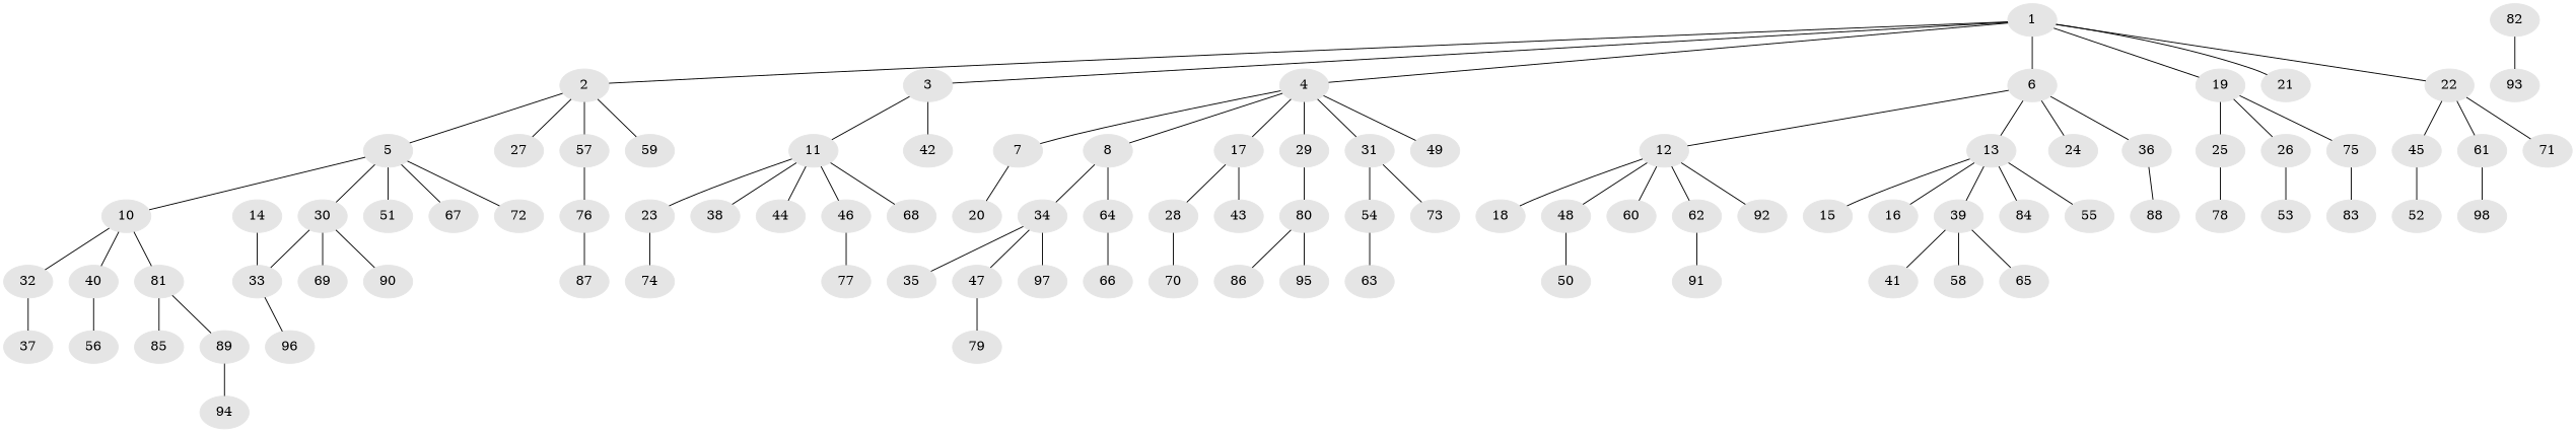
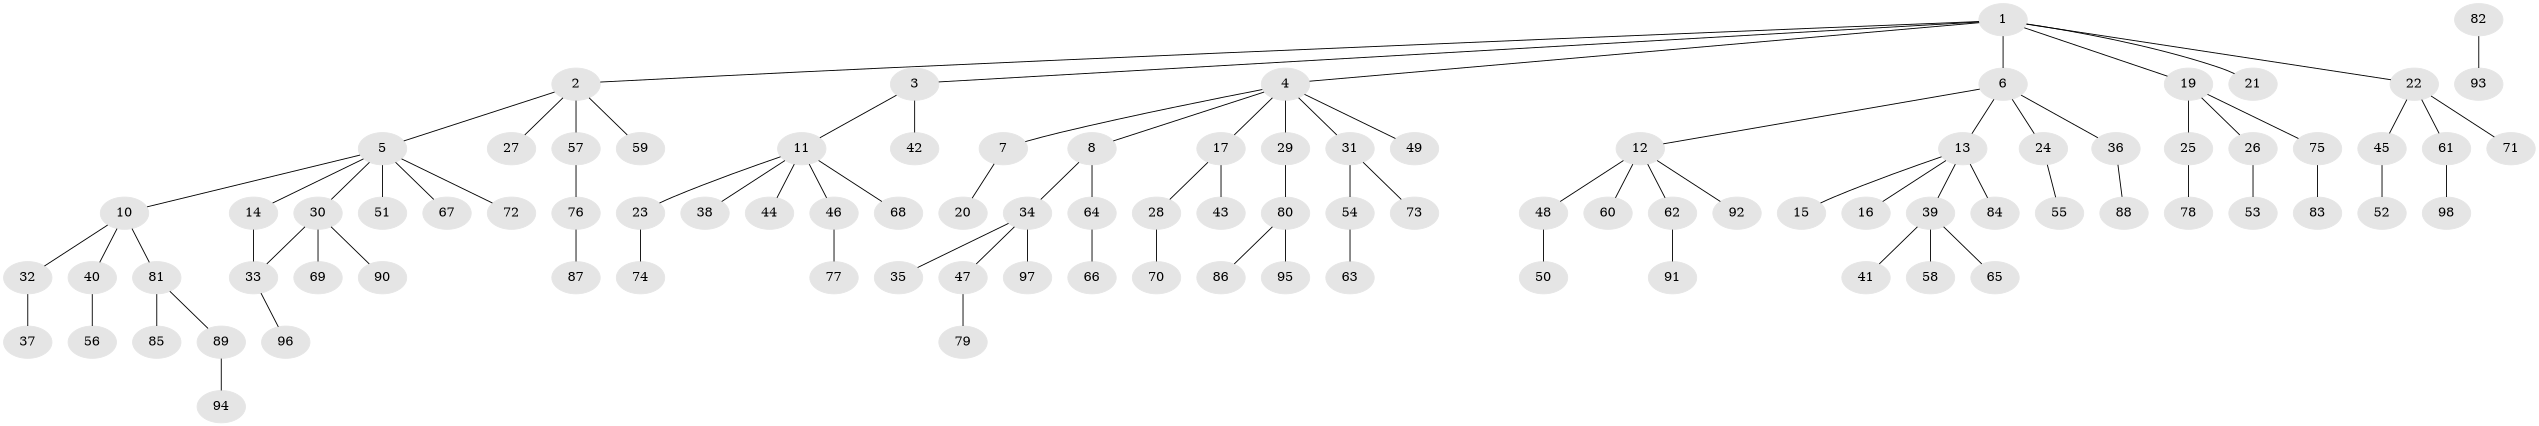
  graph {
    node [color=gray90 style=filled]
    1
    2
    3
    4
    6
    19
    21
    22
    5
    27
    57
    59
    11
    42
    7
    8
    17
    29
    31
    49
    12
    13
    24
    36
    25
    26
    75
    45
    61
    71
    10
    14
    30
    51
    67
    72
    76
    23
    38
    44
    46
    68
    20
    34
    64
    28
    43
    80
    54
    73
    32
    40
    81
    33
    69
    90
-   18
    48
    60
    62
    92
    15
    16
    39
    55
    84
    88
    35
    47
    97
    66
    37
    56
    85
    89
    74
    77
    50
    91
    41
    58
    65
    82
    93
    70
    78
    53
    83
    52
    98
    86
    95
    96
    63
    79
    87
    94
    1 -- 2
    1 -- 3
    1 -- 4
    1 -- 6
    1 -- 19
    1 -- 21
    1 -- 22
    2 -- 5
    2 -- 27
    2 -- 57
    2 -- 59
    3 -- 11
    3 -- 42
    4 -- 7
    4 -- 8
    4 -- 17
    4 -- 29
    4 -- 31
    4 -- 49
    6 -- 12
    6 -- 13
    6 -- 24
    6 -- 36
    19 -- 25
    19 -- 26
    19 -- 75
    22 -- 45
    22 -- 61
    22 -- 71
    5 -- 10
+   5 -- 14
    5 -- 30
    5 -- 51
    5 -- 67
    5 -- 72
    57 -- 76
    11 -- 23
    11 -- 38
    11 -- 44
    11 -- 46
    11 -- 68
    7 -- 20
    8 -- 34
    8 -- 64
    17 -- 28
    17 -- 43
    29 -- 80
    31 -- 54
    31 -- 73
-   12 -- 18
    12 -- 48
    12 -- 60
    12 -- 62
    12 -- 92
    13 -- 15
    13 -- 16
    13 -- 39
-   13 -- 55
+   24 -- 55
    13 -- 84
    36 -- 88
    25 -- 78
    26 -- 53
    75 -- 83
    45 -- 52
    61 -- 98
    10 -- 32
    10 -- 40
    10 -- 81
    14 -- 33
    30 -- 33
    30 -- 69
    30 -- 90
    76 -- 87
    23 -- 74
    46 -- 77
    34 -- 35
    34 -- 47
    34 -- 97
    64 -- 66
    28 -- 70
    80 -- 86
    80 -- 95
    54 -- 63
    32 -- 37
    40 -- 56
    81 -- 85
    81 -- 89
    33 -- 96
    48 -- 50
    62 -- 91
    39 -- 41
    39 -- 58
    39 -- 65
    47 -- 79
    89 -- 94
    82 -- 93
  }
